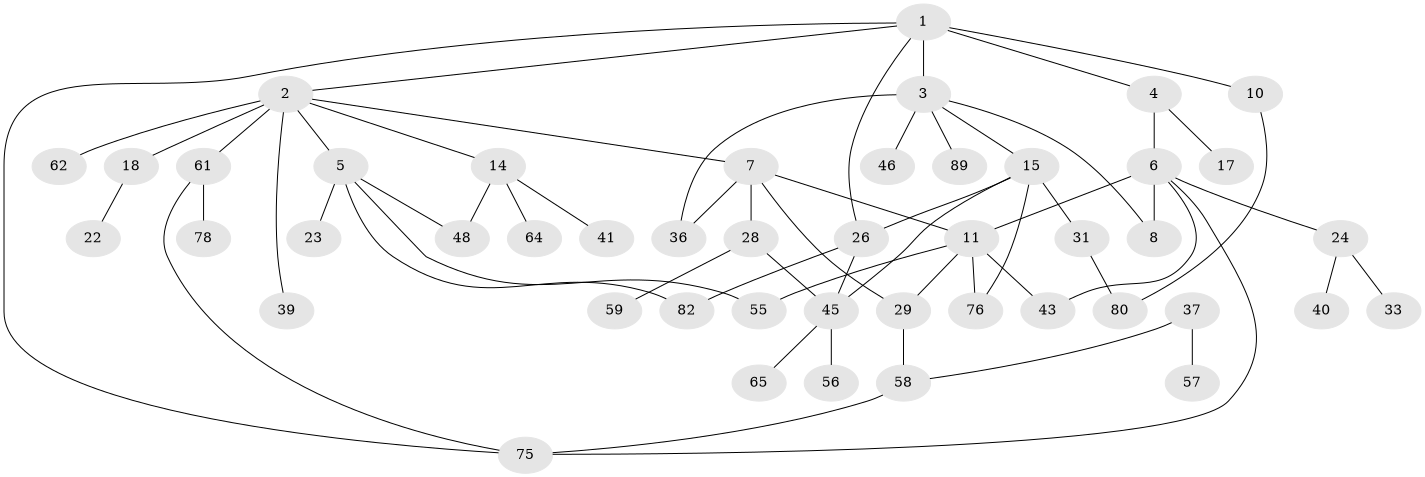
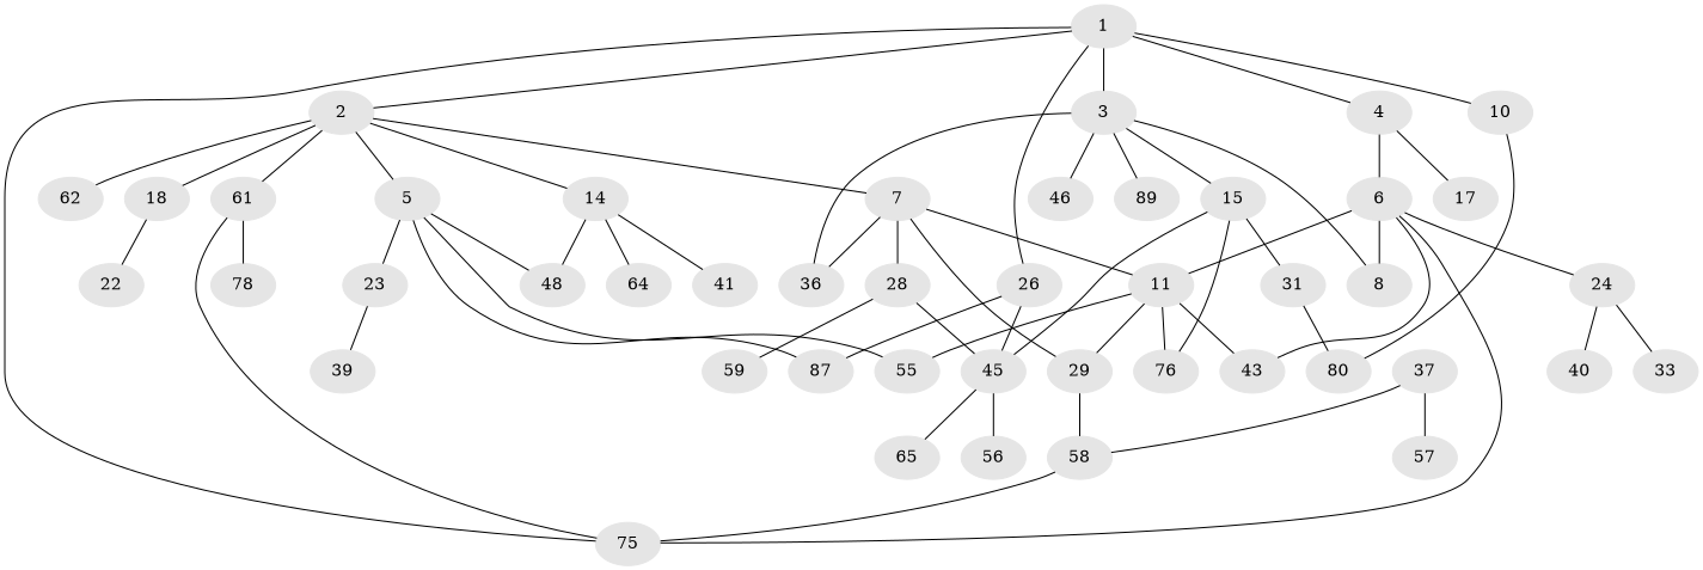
  graph {
    node [color=gray90 style=filled]
    1
    2
    3 [super="+19"]
    4
    10 [super="+51"]
    26 [super="+54"]
    75 [super="+77"]
    5 [super="+27+9+66"]
    7
    14 [super="+42+35"]
    18 [super="+20+25+67"]
    39 [super="+72"]
    61 [super="+74+71"]
    62
    8
    15 [super="+47+38"]
    36 [super="+53"]
    46
    89
    6 [super="+13+16"]
    17
    80
-   87 [super="+92" label=82]
+   87 [super="+92"]
    45
    58 [super="+70"]
    23
    48
    55
    11 [super="+73+63+32"]
    28
    29 [super="+86"]
    41
    64
    22 [super="+82"]
    n35 [label=78]
    76 [super="+84"]
    31 [super="+88+60"]
    24
    43
    33
    40
    59
    37 [super="+44"]
    57
    56 [super="+68"]
    65
    1 -- 2
    1 -- 3 [weight=2]
    1 -- 4
    1 -- 10
    1 -- 26
    1 -- 75
    2 -- 5
    2 -- 7
    2 -- 14
    2 -- 18
-   2 -- 39
+   23 -- 39
    2 -- 61
    2 -- 62
    3 -- 8
    3 -- 15
    3 -- 36
    3 -- 46
    3 -- 89
    4 -- 6
    4 -- 17
    10 -- 80
    26 -- 87
    26 -- 45
    5 -- 87
    5 -- 23 [weight=2]
    5 -- 48
    5 -- 55
    7 -- 36
    7 -- 11
    7 -- 28
    7 -- 29
    14 -- 48
    14 -- 41
    14 -- 64
    18 -- 22
    61 -- 75
    61 -- n35
-   15 -- 26
    15 -- 45
    15 -- 76
    15 -- 31 [weight=2]
    6 -- 75
    6 -- 8
    6 -- 11 [weight=2]
    6 -- 24
    6 -- 43
    45 -- 56
    45 -- 65
    58 -- 75
    11 -- 55
    11 -- 29
    11 -- 76
    11 -- 43
    28 -- 45
    28 -- 59
    29 -- 58
    31 -- 80
    24 -- 33
    24 -- 40
    37 -- 58
    37 -- 57
  }
